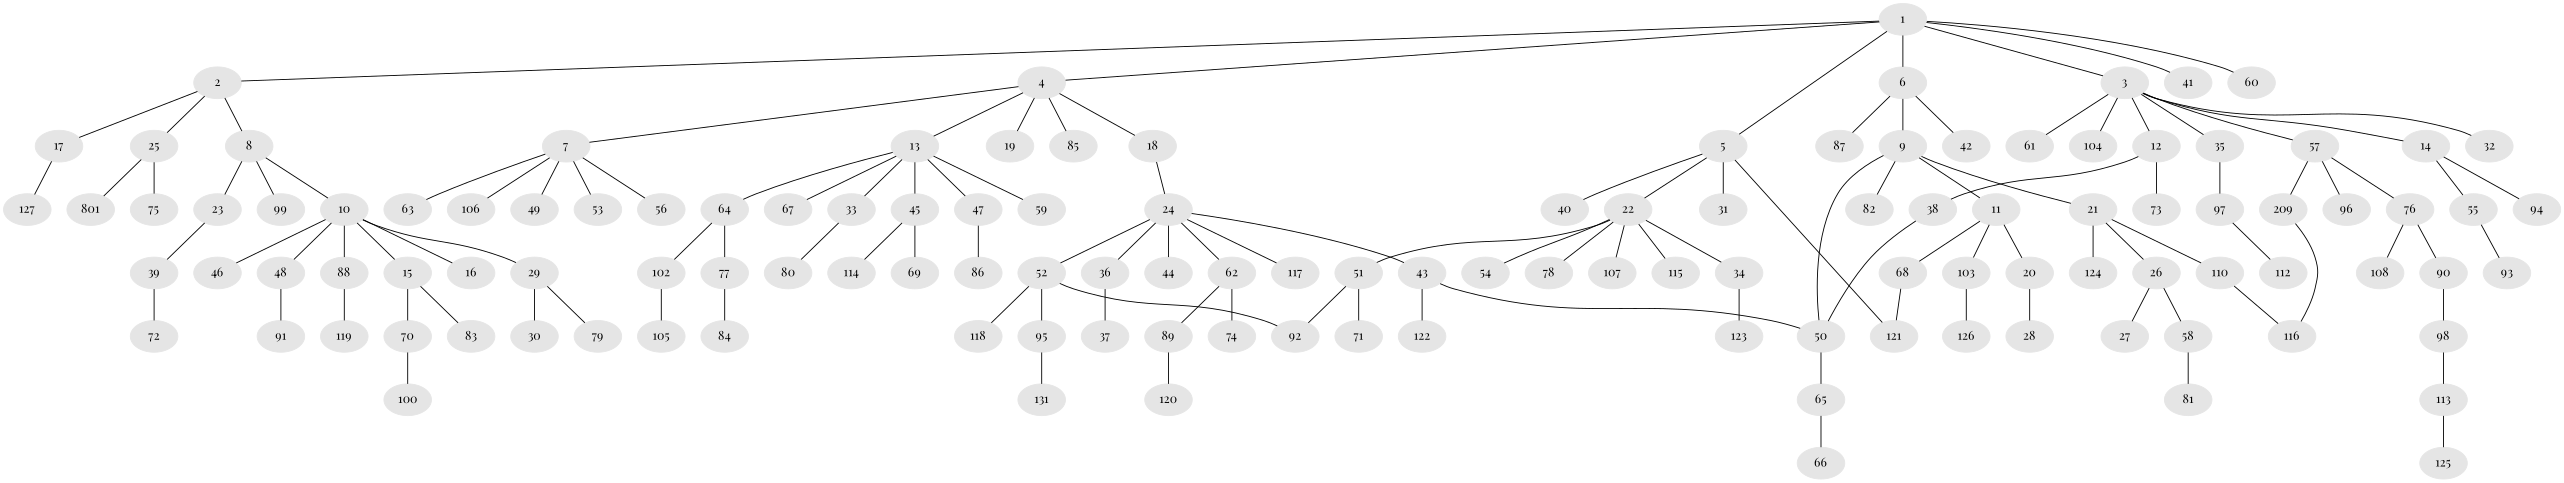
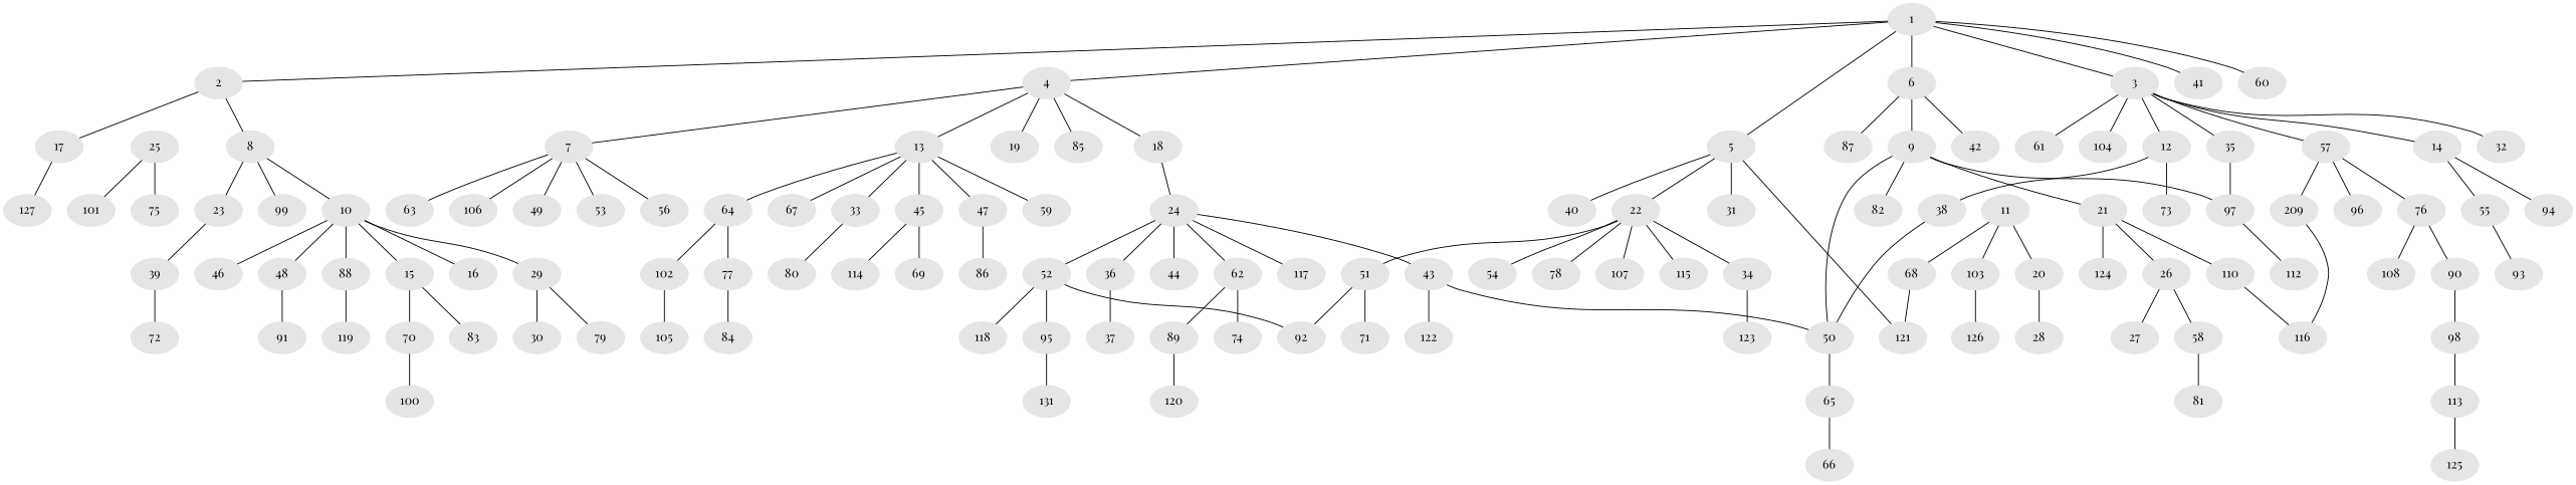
  graph {
    fontname="Playfair Display"
    node [color=gray90 fontname="Playfair Display" style=filled]
    edge [fontname="Playfair Display"]
    1
    2
    3
    4
    5
    6
    41
    60
    8
    17
    25
    12
    14
    32
    35
    57
    61
    104
    7
    13
    18
    19
    85
    22
    31
    40
    121
    9
    42
    87
    10
    23
    99
    127
    75
-   101 [label=801]
+   101
    38
    73
    55
    94
    97
    76
    96
    n44 [label=209]
    49
    53
    56
    63
    106
    33
    45
    47
    59
    64
    67
    24
    34
    51
    54
    78
    107
    115
    11
    21
    50
    82
    15
    16
    29
    46
    48
    88
    39
    20
    68
    103
    26
    110
    124
    65
    70
    83
    30
    79
    91
    119
    28
    126
    80
    69
    114
    86
    77
    102
    93
    100
    36
    43
    44
    52
    62
    117
    27
    58
    116
    123
    71
    92
    72
    37
    122
    95
    118
    74
    89
    81
    112
    66
    n119 [label=131]
    90
    108
    120
    84
    105
    98
    113
    125
    1 -- 2
    1 -- 3
    1 -- 4
    1 -- 5
    1 -- 6
    1 -- 41
    1 -- 60
    2 -- 8
    2 -- 17
-   2 -- 25
    3 -- 12
    3 -- 14
    3 -- 32
    3 -- 35
    3 -- 57
    3 -- 61
    3 -- 104
    4 -- 7
    4 -- 13
    4 -- 18
    4 -- 19
    4 -- 85
    5 -- 22
    5 -- 31
    5 -- 40
    5 -- 121
    6 -- 9
    6 -- 42
    6 -- 87
    8 -- 10
    8 -- 23
    8 -- 99
    17 -- 127
    25 -- 75
    25 -- 101
    12 -- 38
    12 -- 73
    14 -- 55
    14 -- 94
    35 -- 97
    57 -- 76
    57 -- 96
    57 -- n44
    7 -- 49
    7 -- 53
    7 -- 56
    7 -- 63
    7 -- 106
    13 -- 33
    13 -- 45
    13 -- 47
    13 -- 59
    13 -- 64
    13 -- 67
    18 -- 24
    22 -- 34
    22 -- 51
    22 -- 54
    22 -- 78
    22 -- 107
    22 -- 115
-   9 -- 11
+   9 -- 97
    9 -- 21
    9 -- 50
    9 -- 82
    10 -- 15
    10 -- 16
    10 -- 29
    10 -- 46
    10 -- 48
    10 -- 88
    23 -- 39
    38 -- 50
    55 -- 93
    97 -- 112
    76 -- 90
    76 -- 108
    n44 -- 116
    33 -- 80
    45 -- 69
    45 -- 114
    47 -- 86
    64 -- 77
    64 -- 102
    24 -- 36
    24 -- 43
    24 -- 44
    24 -- 52
    24 -- 62
    24 -- 117
    34 -- 123
    51 -- 71
    51 -- 92
    11 -- 20
    11 -- 68
    11 -- 103
    21 -- 26
    21 -- 110
    21 -- 124
    50 -- 65
    15 -- 70
    15 -- 83
    29 -- 30
    29 -- 79
    48 -- 91
    88 -- 119
    39 -- 72
    20 -- 28
    68 -- 121
    103 -- 126
    26 -- 27
    26 -- 58
    110 -- 116
    65 -- 66
    70 -- 100
    77 -- 84
    102 -- 105
    36 -- 37
    43 -- 50
    43 -- 122
    52 -- 92
    52 -- 95
    52 -- 118
    62 -- 74
    62 -- 89
    58 -- 81
    95 -- n119
    89 -- 120
    90 -- 98
    98 -- 113
    113 -- 125
  }
